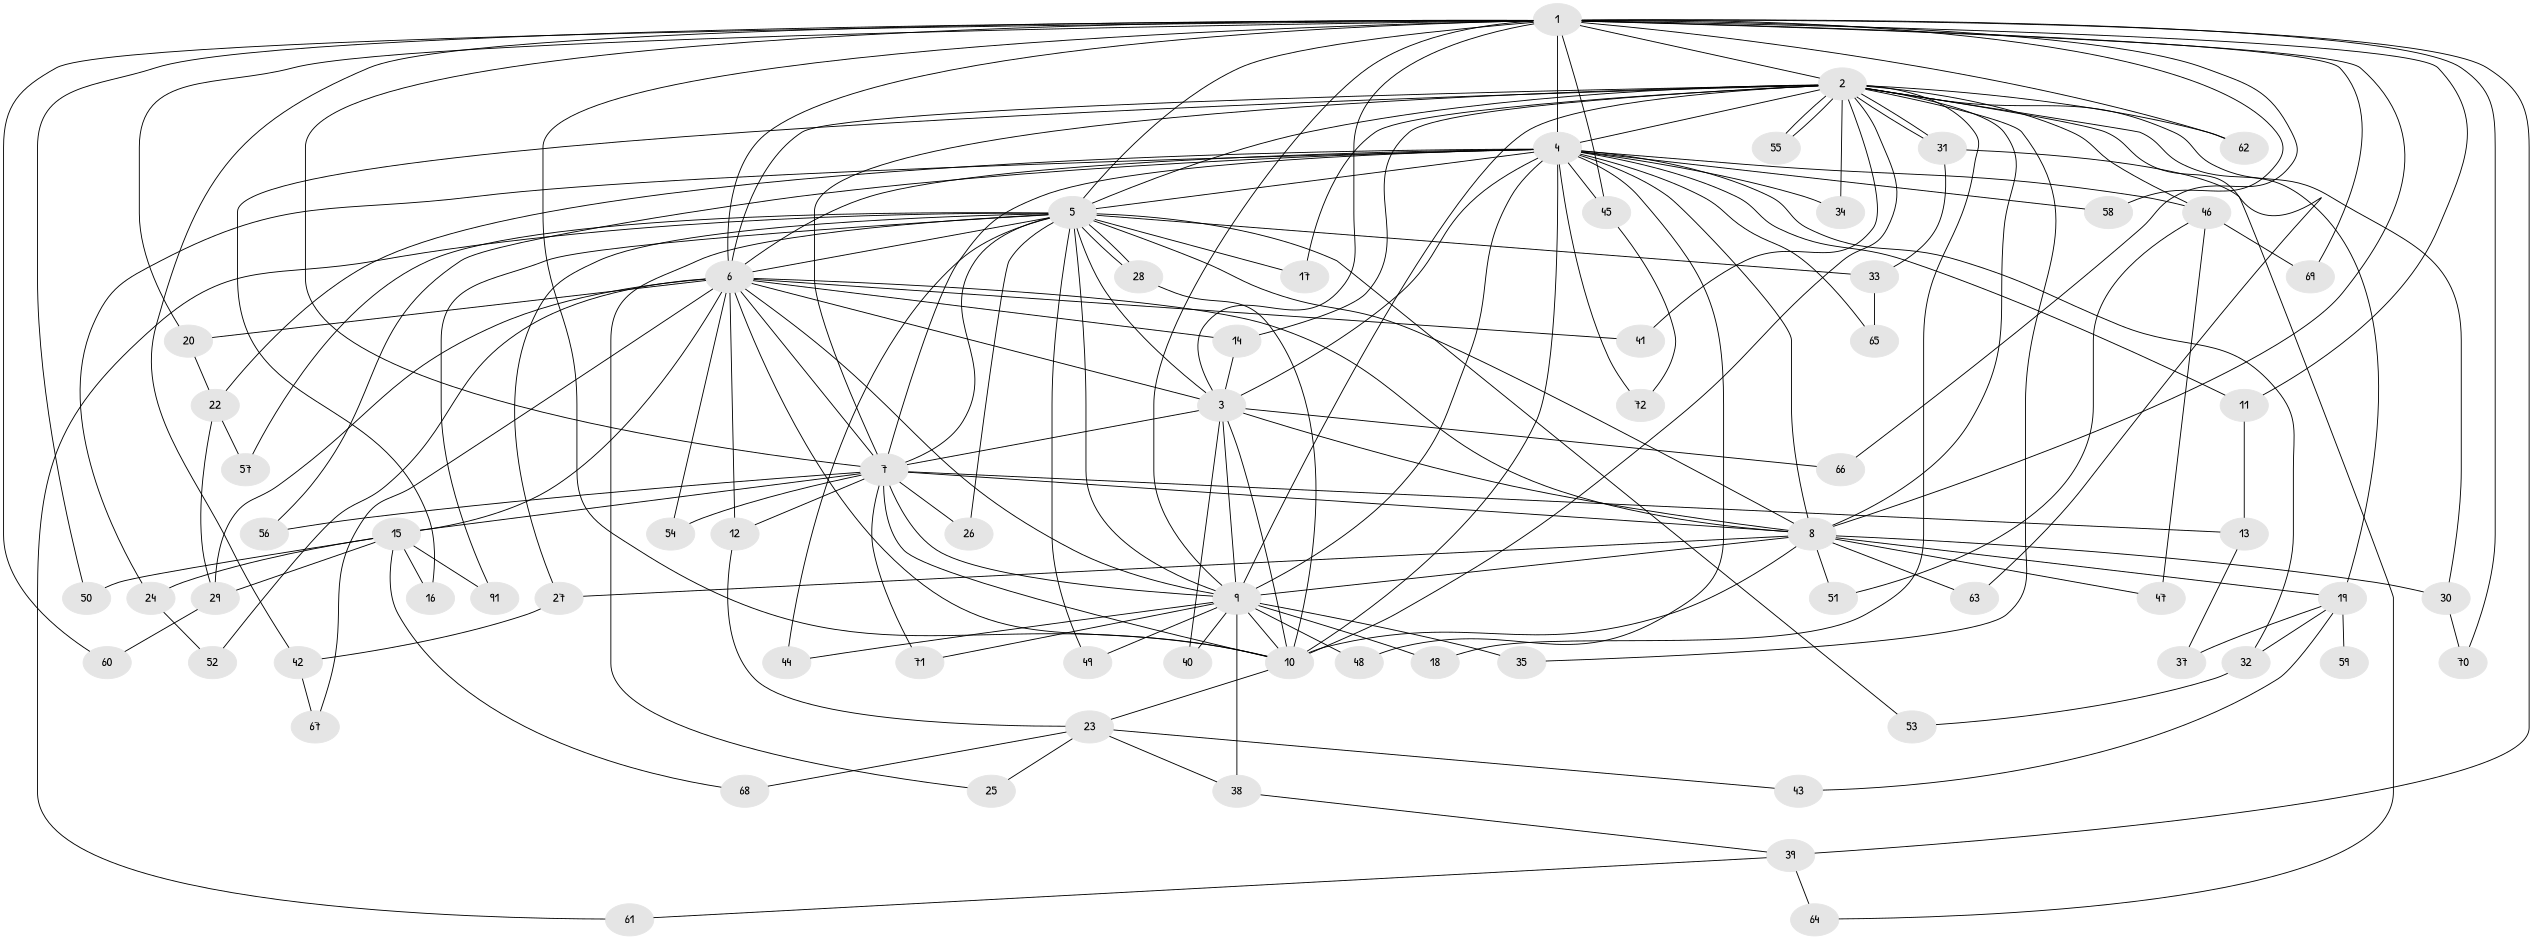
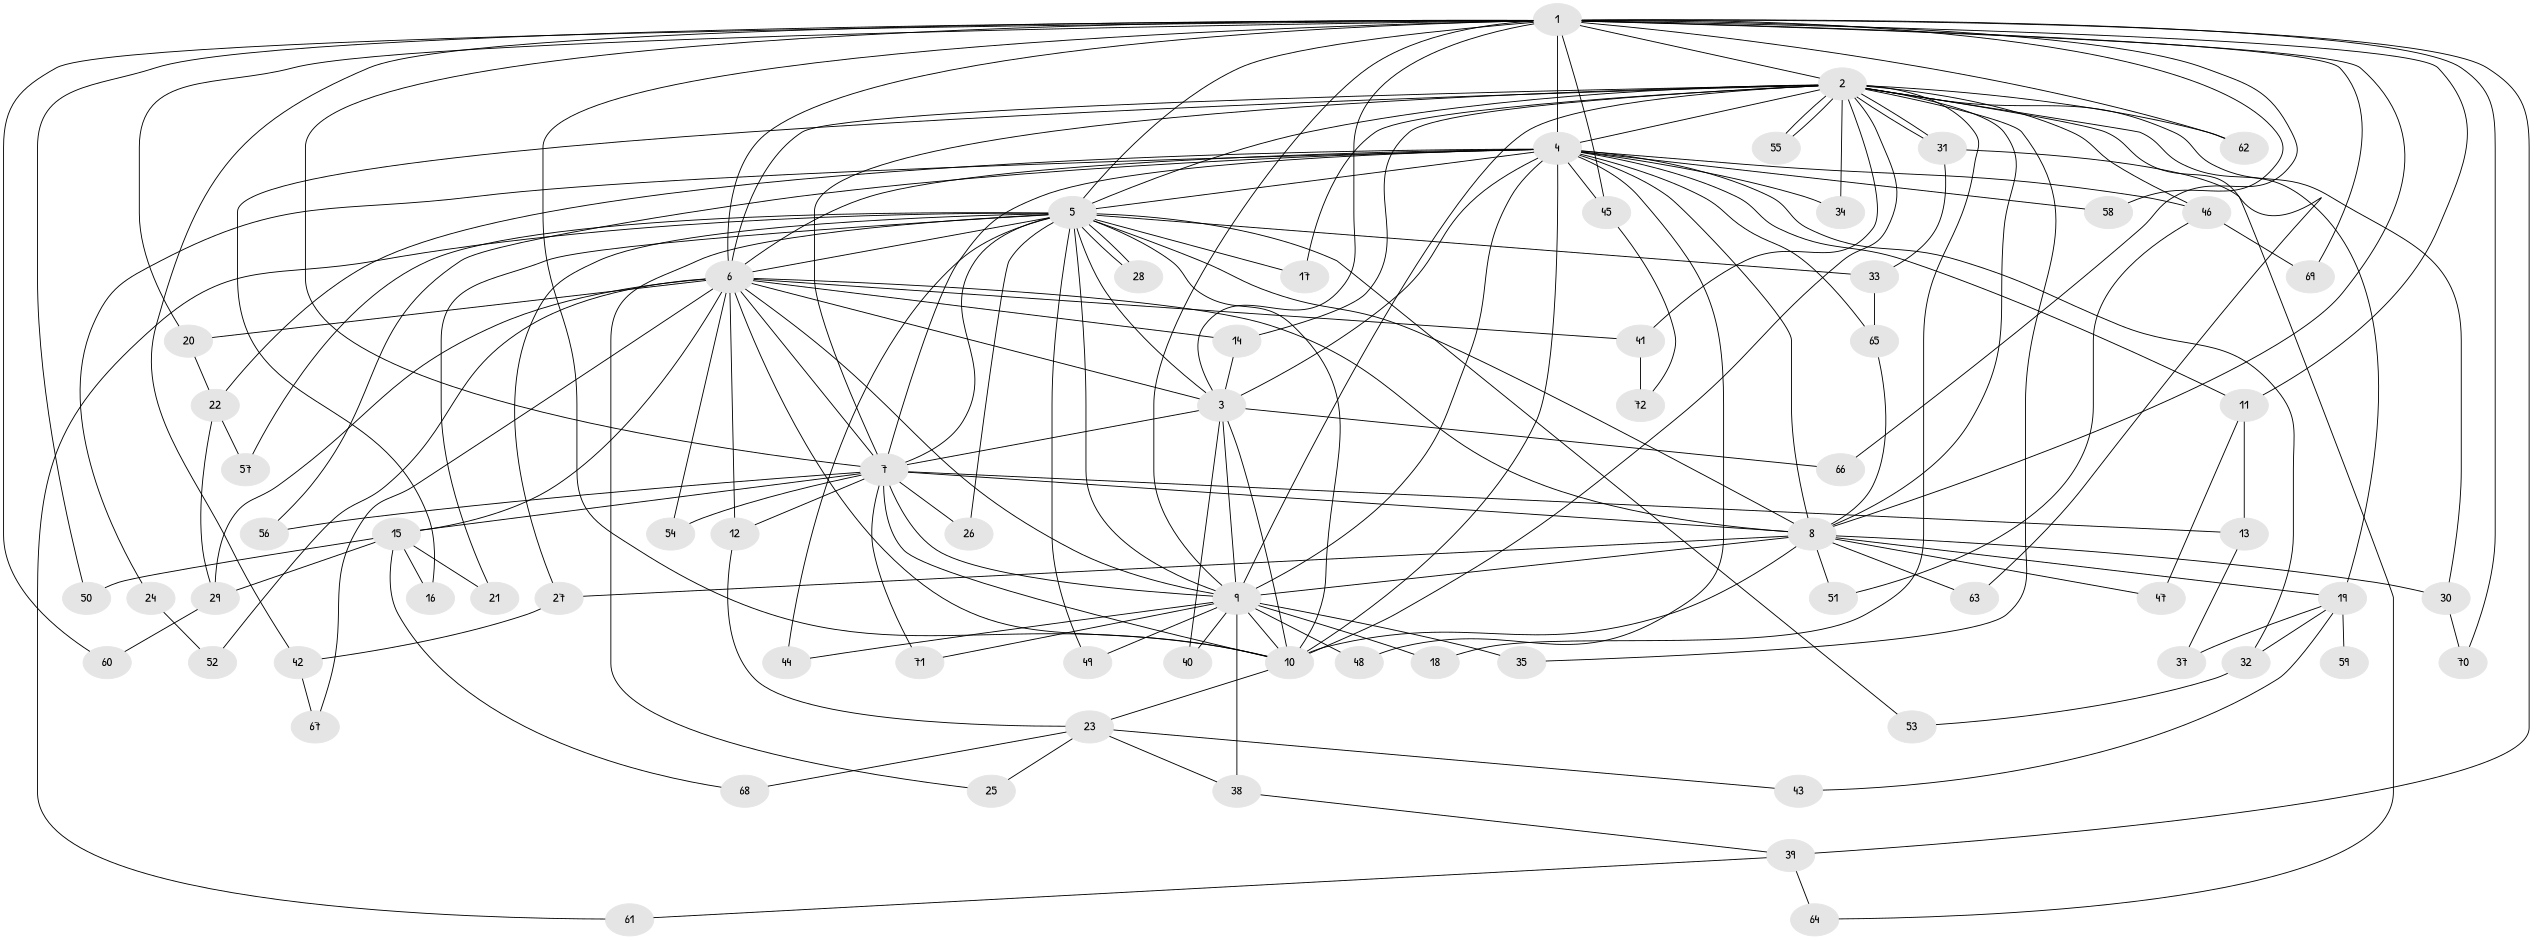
  graph {
    fontname="Patrick Hand"
    node [color=gray90 fontname="Patrick Hand" style=filled]
    edge [fontname="Patrick Hand"]
    1
    2
    3
    4
    5
    6
    7
    8
    9
    10
    11
    20
    39
    42
    45
    50
    58
    60
    62
    66
    69
    70
    14
    16
    17
    18
    19
    30
    31
    34
    35
    41
    46
    55
    63
    40
    22
    24
    32
    48
    56
    65
    72
-   21 [label=91]
+   21
    25
    26
    27
    28
    33
    44
    49
    53
    57
    61
    12
    15
    29
    52
    54
    67
    13
    71
    47
    51
    38
    23
    64
    37
    43
    59
    68
    1 -- 2
    1 -- 3
    1 -- 4
    1 -- 5
    1 -- 6
    1 -- 7
    1 -- 8
    1 -- 9
    1 -- 10
    1 -- 11
    1 -- 20
    1 -- 39
    1 -- 42
    1 -- 45
    1 -- 50
    1 -- 58
    1 -- 60
    1 -- 62
    1 -- 66
    1 -- 69
    1 -- 70
    2 -- 4
    2 -- 5
    2 -- 6
    2 -- 7
    2 -- 8
    2 -- 9
    2 -- 10
    2 -- 62
    2 -- 14
    2 -- 16
    2 -- 17
    2 -- 18
    2 -- 19
    2 -- 30
    2 -- 31
    2 -- 31
    2 -- 34
    2 -- 35
    2 -- 41
    2 -- 46
    2 -- 55
    2 -- 55
    2 -- 63
    3 -- 4
    3 -- 5
    3 -- 6
    3 -- 7
-   3 -- 8
+   65 -- 8
    3 -- 9
    3 -- 10
    3 -- 66
    3 -- 40
    4 -- 5
    4 -- 6
    4 -- 7
    4 -- 8
    4 -- 9
    4 -- 10
    4 -- 11
    4 -- 45
    4 -- 58
    4 -- 34
    4 -- 46
    4 -- 22
    4 -- 24
    4 -- 32
    4 -- 48
    4 -- 56
    4 -- 65
-   4 -- 72
+   41 -- 72
    5 -- 6
    5 -- 7
    5 -- 8
    5 -- 9
-   28 -- 10
+   5 -- 10
    5 -- 17
    5 -- 21
    5 -- 25
    5 -- 26
    5 -- 27
    5 -- 28
    5 -- 28
    5 -- 33
    5 -- 44
    5 -- 49
    5 -- 53
    5 -- 57
    5 -- 61
    6 -- 7
    6 -- 8
    6 -- 9
    6 -- 10
    6 -- 20
    6 -- 14
    6 -- 41
    6 -- 12
    6 -- 15
    6 -- 29
    6 -- 52
    6 -- 54
    6 -- 67
    7 -- 8
    7 -- 9
    7 -- 10
    7 -- 56
    7 -- 26
    7 -- 12
    7 -- 15
    7 -- 54
    7 -- 13
    7 -- 71
    8 -- 9
    8 -- 10
    8 -- 19
    8 -- 30
    8 -- 63
    8 -- 27
    8 -- 47
    8 -- 51
    9 -- 10
    9 -- 18
    9 -- 35
    9 -- 40
    9 -- 48
    9 -- 44
    9 -- 49
    9 -- 71
    9 -- 38
    10 -- 23
    11 -- 13
    20 -- 22
    39 -- 61
    39 -- 64
    42 -- 67
    45 -- 72
    14 -- 3
    19 -- 32
    19 -- 37
    19 -- 43
    19 -- 59
    30 -- 70
    31 -- 33
    31 -- 64
    46 -- 69
-   46 -- 47
+   11 -- 47
    46 -- 51
    22 -- 57
    22 -- 29
    24 -- 52
    32 -- 53
    27 -- 42
    33 -- 65
    12 -- 23
    15 -- 50
    15 -- 16
-   15 -- 24
    15 -- 21
    15 -- 29
    15 -- 68
    29 -- 60
    13 -- 37
    38 -- 39
    23 -- 25
    23 -- 38
    23 -- 43
    23 -- 68
  }
